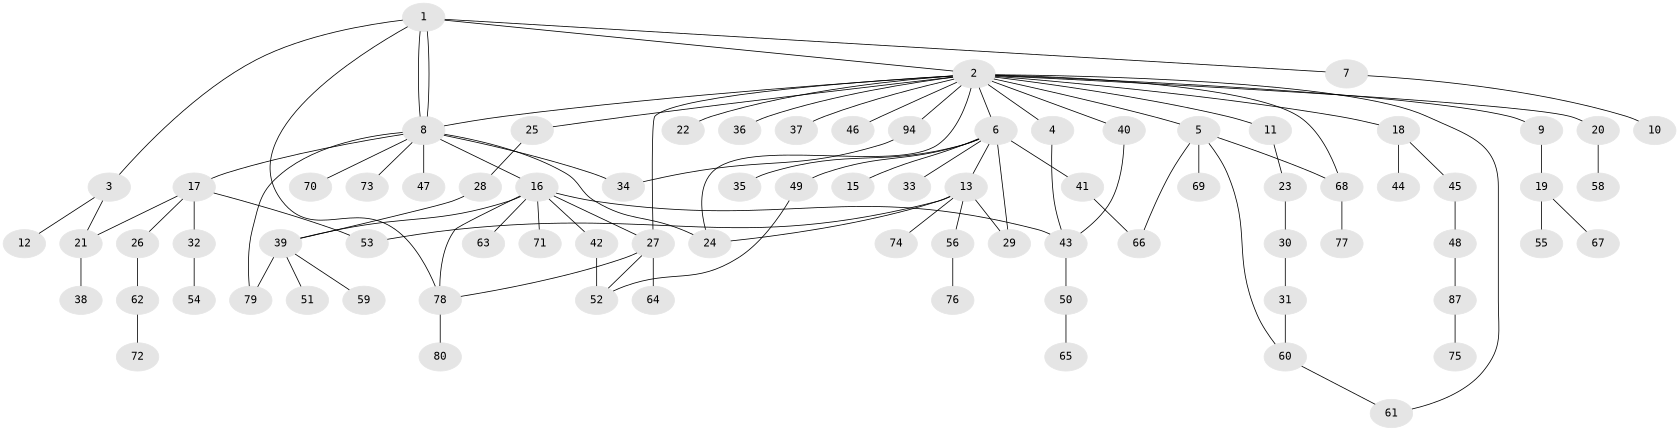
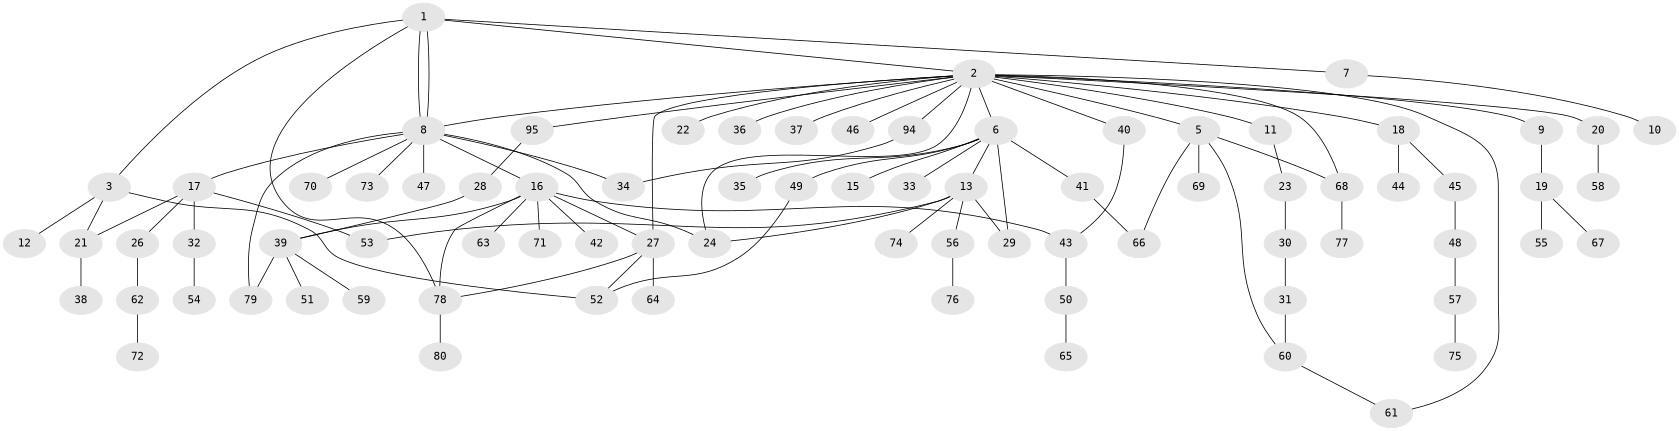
  graph {
    fontname="DejaVu Sans Mono"
    node [color=gray90 fontname="DejaVu Sans Mono" style=filled]
    edge [fontname="DejaVu Sans Mono"]
    1
    2
    3
    7
    8
    78
-   4
    5
    6
    9
    11
    n12 [label=94]
    18
    20
    22
    24
-   25
+   25 [label=95]
    27
    36
    37
    40
    46
    61
    68
    12
    21
    52
    10
    16
    17
    34
    47
    70
    73
    79
    80
    43
    60
    66
    69
    13
    15
    29
    33
    35
    41
    49
    19
    23
    44
    45
    58
    28
    64
    77
    38
    50
    53
    56
    74
    39
    42
    63
    71
    26
    32
    55
    67
    30
    76
    51
    59
    62
    54
    48
    31
    72
    65
-   57 [label=87]
+   57
    75
    1 -- 2
    1 -- 3
    1 -- 7
    1 -- 8
    1 -- 8
    1 -- 78
    2 -- 8
-   2 -- 4
    2 -- 5
    2 -- 6
    2 -- 9
    2 -- 11
    2 -- n12
    2 -- 18
    2 -- 20
    2 -- 22
    2 -- 24
    2 -- 25
    2 -- 27
    2 -- 36
    2 -- 37
    2 -- 40
    2 -- 46
    2 -- 61
    2 -- 68
    3 -- 12
    3 -- 21
-   42 -- 52
+   3 -- 52
    7 -- 10
    8 -- 24
    8 -- 16
    8 -- 17
    8 -- 34
    8 -- 47
    8 -- 70
    8 -- 73
    8 -- 79
    78 -- 80
-   4 -- 43
    5 -- 68
    5 -- 60
    5 -- 66
    5 -- 69
    6 -- 13
    6 -- 15
    6 -- 29
    6 -- 33
    6 -- 35
    6 -- 41
    6 -- 49
    9 -- 19
    11 -- 23
    n12 -- 34
    18 -- 44
    18 -- 45
    20 -- 58
    25 -- 28
    27 -- 78
    27 -- 52
    27 -- 64
    40 -- 43
    68 -- 77
    21 -- 38
    16 -- 78
    16 -- 27
    16 -- 43
    16 -- 39
    16 -- 42
    16 -- 63
    16 -- 71
    17 -- 21
    17 -- 53
    17 -- 26
    17 -- 32
    43 -- 50
    60 -- 61
    13 -- 24
    13 -- 29
    13 -- 53
    13 -- 56
    13 -- 74
    41 -- 66
    49 -- 52
    19 -- 55
    19 -- 67
    23 -- 30
    45 -- 48
    28 -- 39
    50 -- 65
    56 -- 76
    39 -- 79
    39 -- 51
    39 -- 59
    26 -- 62
    32 -- 54
    30 -- 31
    62 -- 72
    48 -- 57
    31 -- 60
    57 -- 75
  }
